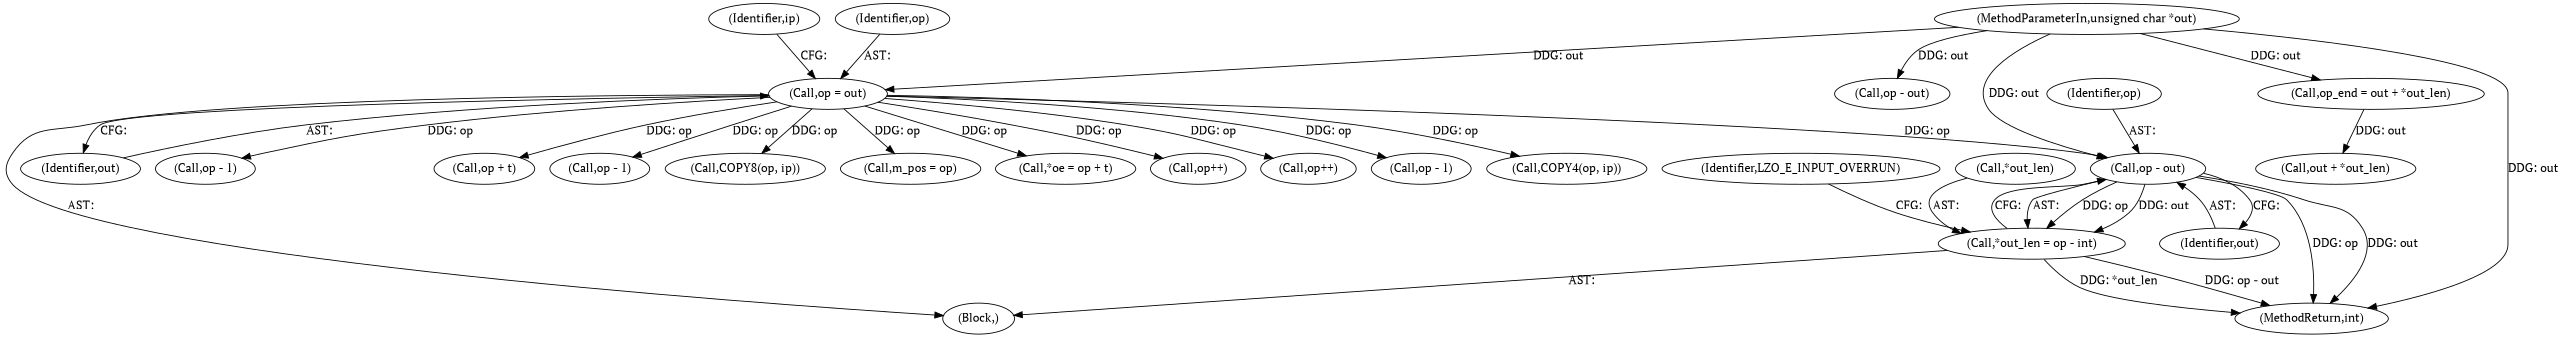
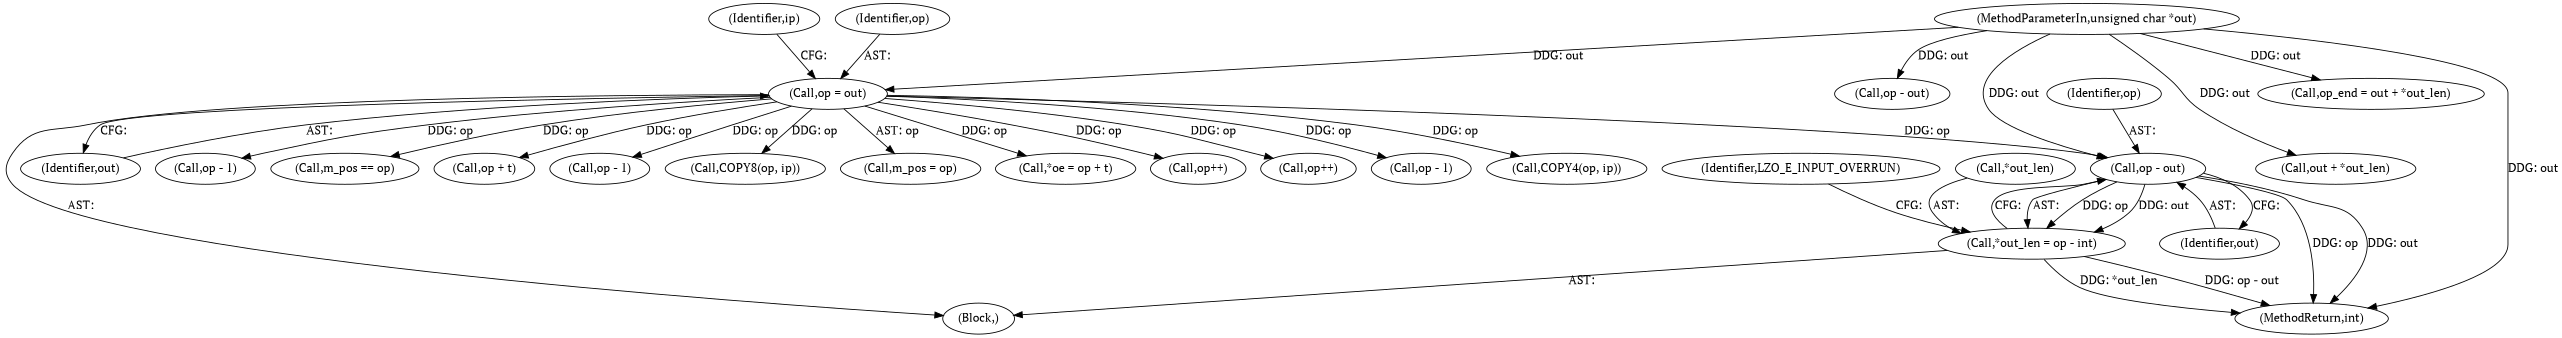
  digraph {
    fontname="PT Serif"
    node [fontname="PT Serif"]
    edge [fontname="PT Serif"]
    n1 [label="(Call,op - out)"]
    n2 [label="(Call,*out_len = op - int)"]
    n3 [label="(Identifier,out)"]
    n4 [label="(MethodReturn,int)"]
    n5 [label="(Block,)"]
    n6 [label="(Call,op = out)"]
    n7 [label="(Call,COPY4(op, ip))"]
    n8 [label="(Identifier,out)"]
    n9 [label="(Call,op - 1)"]
+   n10 [label="(Call,m_pos == op)"]
    n11 [label="(Call,op + t)"]
    n12 [label="(Call,op - 1)"]
    n13 [label="(Call,COPY8(op, ip))"]
    n14 [label="(Call,m_pos = op)"]
    n15 [label="(Call,*oe = op + t)"]
    n16 [label="(Call,op++)"]
    n17 [label="(Call,op++)"]
    n18 [label="(Call,op - 1)"]
    n19 [label="(MethodParameterIn,unsigned char *out)"]
    n20 [label="(Call,out + *out_len)"]
    n21 [label="(Call,op_end = out + *out_len)"]
    n22 [label="(Call,op - out)"]
    n23 [label="(Identifier,ip)"]
    n24 [label="(Identifier,op)"]
    n25 [label="(Identifier,LZO_E_INPUT_OVERRUN)"]
    n26 [label="(Identifier,op)"]
    n27 [label="(Call,*out_len)"]
    n1 -> n2 [label="AST: "]
    n1 -> n2 [label="DDG: op"]
    n1 -> n2 [label="DDG: out"]
    n1 -> n3 [label="CFG: "]
    n1 -> n4 [label="DDG: op"]
    n1 -> n4 [label="DDG: out"]
    n2 -> n1 [label="CFG: "]
    n2 -> n4 [label="DDG: *out_len"]
    n2 -> n4 [label="DDG: op - out"]
    n2 -> n5 [label="AST: "]
    n3 -> n1 [label="AST: "]
    n6 -> n1 [label="DDG: op"]
    n6 -> n5 [label="AST: "]
    n6 -> n7 [label="DDG: op"]
    n6 -> n8 [label="CFG: "]
    n6 -> n9 [label="DDG: op"]
+   n6 -> n10 [label="DDG: op"]
    n6 -> n11 [label="DDG: op"]
    n6 -> n12 [label="DDG: op"]
    n6 -> n13 [label="DDG: op"]
-   n6 -> n14 [label="DDG: op"]
+   n6 -> n14 [label="AST: op"]
    n6 -> n15 [label="DDG: op"]
    n6 -> n16 [label="DDG: op"]
    n6 -> n17 [label="DDG: op"]
    n6 -> n18 [label="DDG: op"]
    n8 -> n6 [label="AST: "]
    n19 -> n1 [label="DDG: out"]
    n19 -> n4 [label="DDG: out"]
    n19 -> n6 [label="DDG: out"]
-   n21 -> n20 [label="DDG: out"]
+   n19 -> n20 [label="DDG: out"]
    n19 -> n21 [label="DDG: out"]
    n19 -> n22 [label="DDG: out"]
    n23 -> n6 [label="CFG: "]
    n24 -> n1 [label="AST: "]
    n25 -> n2 [label="CFG: "]
    n26 -> n6 [label="AST: "]
    n27 -> n2 [label="AST: "]
  }
